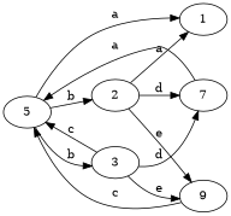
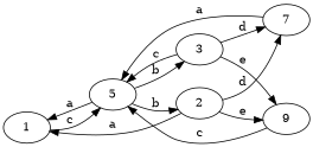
  strict digraph {
    rankdir=LR
    1
    5
    2
    3
    7
    9
+   1 -> 5 [label=c]
    5 -> 1 [label=a]
    5 -> 2 [label=b]
    5 -> 3 [label=b]
    2 -> 1 [label=a]
    2 -> 7 [label=d]
    2 -> 9 [label=e]
    3 -> 5 [label=c]
    3 -> 7 [label=d]
    3 -> 9 [label=e]
    7 -> 5 [label=a]
    9 -> 5 [label=c]
  }
